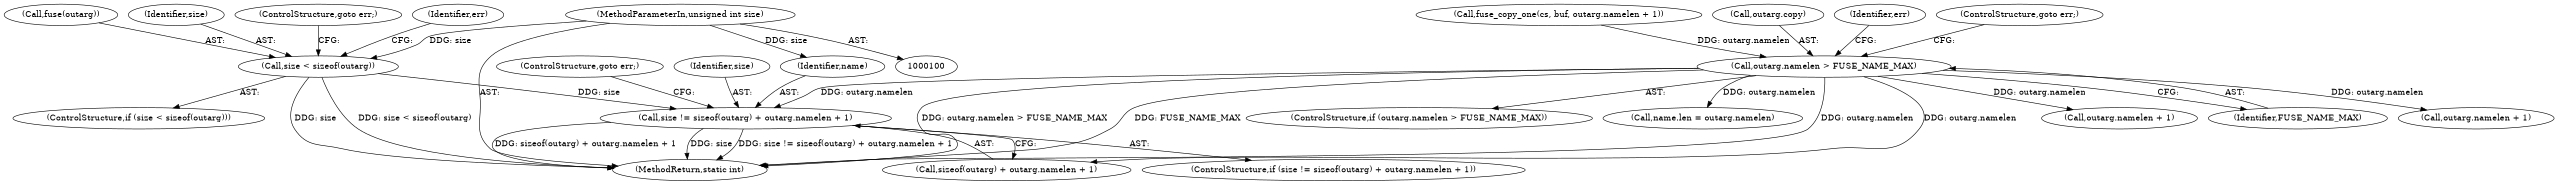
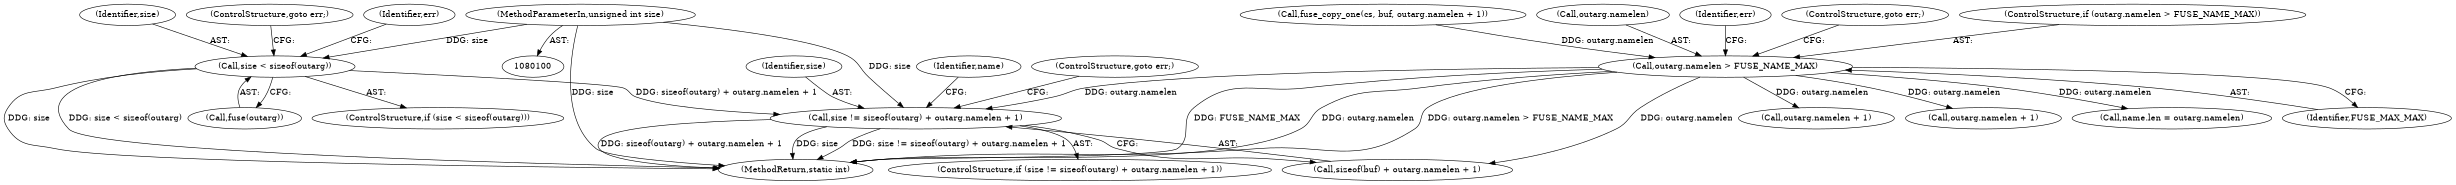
  digraph {
    n1 [label="(Call,size != sizeof(outarg) + outarg.namelen + 1)"]
-   n2 [label="(Call,sizeof(outarg) + outarg.namelen + 1)"]
+   n2 [label="(Call,sizeof(buf) + outarg.namelen + 1)"]
    n3 [label="(MethodReturn,static int)"]
    n4 [label="(ControlStructure,if (size != sizeof(outarg) + outarg.namelen + 1))"]
    n5 [label="(Call,size < sizeof(outarg))"]
    n6 [label="(Call,fuse(outarg))"]
    n7 [label="(ControlStructure,if (size < sizeof(outarg)))"]
    n8 [label="(MethodParameterIn,unsigned int size)"]
-   1000100
+   1000100 [label=1080100]
    n10 [label="(Call,outarg.namelen > FUSE_NAME_MAX)"]
    n11 [label="(Call,outarg.namelen + 1)"]
    n12 [label="(Call,outarg.namelen + 1)"]
    n13 [label="(ControlStructure,if (outarg.namelen > FUSE_NAME_MAX))"]
    n14 [label="(Call,name.len = outarg.namelen)"]
-   n15 [label="(Identifier,FUSE_NAME_MAX)"]
+   n15 [label="(Identifier,FUSE_MAX_MAX)"]
    n16 [label="(Call,fuse_copy_one(cs, buf, outarg.namelen + 1))"]
    n17 [label="(Identifier,size)"]
-   n18 [label="(Call,outarg.copy)"]
+   n18 [label="(Call,outarg.namelen)"]
    n19 [label="(Identifier,err)"]
    n20 [label="(Identifier,name)"]
    n21 [label="(ControlStructure,goto err;)"]
    n22 [label="(Identifier,err)"]
    n23 [label="(ControlStructure,goto err;)"]
    n24 [label="(ControlStructure,goto err;)"]
    n25 [label="(Identifier,size)"]
    n1 -> n2 [label="CFG: "]
    n1 -> n3 [label="DDG: sizeof(outarg) + outarg.namelen + 1"]
    n1 -> n3 [label="DDG: size"]
    n1 -> n3 [label="DDG: size != sizeof(outarg) + outarg.namelen + 1"]
    n1 -> n4 [label="AST: "]
    n2 -> n1 [label="AST: "]
-   n5 -> n1 [label="DDG: size"]
+   n5 -> n1 [label="DDG: sizeof(outarg) + outarg.namelen + 1"]
    n5 -> n3 [label="DDG: size"]
    n5 -> n3 [label="DDG: size < sizeof(outarg)"]
+   n5 -> n6 [label="CFG: "]
    n5 -> n7 [label="AST: "]
    n6 -> n5 [label="AST: "]
-   n8 -> n20 [label="DDG: size"]
-   n8 -> n3 [label="AST: "]
+   n8 -> n1 [label="DDG: size"]
+   n8 -> n3 [label="DDG: size"]
    n8 -> n5 [label="DDG: size"]
    n8 -> 1000100 [label="AST: "]
    n10 -> n1 [label="DDG: outarg.namelen"]
    n10 -> n2 [label="DDG: outarg.namelen"]
    n10 -> n3 [label="DDG: FUSE_NAME_MAX"]
    n10 -> n3 [label="DDG: outarg.namelen"]
    n10 -> n3 [label="DDG: outarg.namelen > FUSE_NAME_MAX"]
    n10 -> n11 [label="DDG: outarg.namelen"]
    n10 -> n12 [label="DDG: outarg.namelen"]
-   n10 -> n13 [label="AST: "]
+   n13 -> n10 [label="AST: "]
    n10 -> n14 [label="DDG: outarg.namelen"]
    n10 -> n15 [label="CFG: "]
    n15 -> n10 [label="AST: "]
    n16 -> n10 [label="DDG: outarg.namelen"]
    n17 -> n5 [label="AST: "]
    n18 -> n10 [label="AST: "]
    n19 -> n10 [label="CFG: "]
-   n20 -> n1 [label="AST: "]
+   n20 -> n1 [label="CFG: "]
    n21 -> n5 [label="CFG: "]
    n22 -> n5 [label="CFG: "]
    n23 -> n10 [label="CFG: "]
    n24 -> n1 [label="CFG: "]
    n25 -> n1 [label="AST: "]
  }
